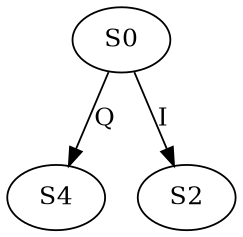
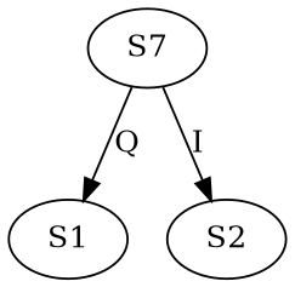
  strict digraph {
-   S0
-   S1 [label=S4]
+   S0 [label=S7]
+   S1
    S2
    S0 -> S1 [label=Q]
    S0 -> S2 [label=I]
  }
